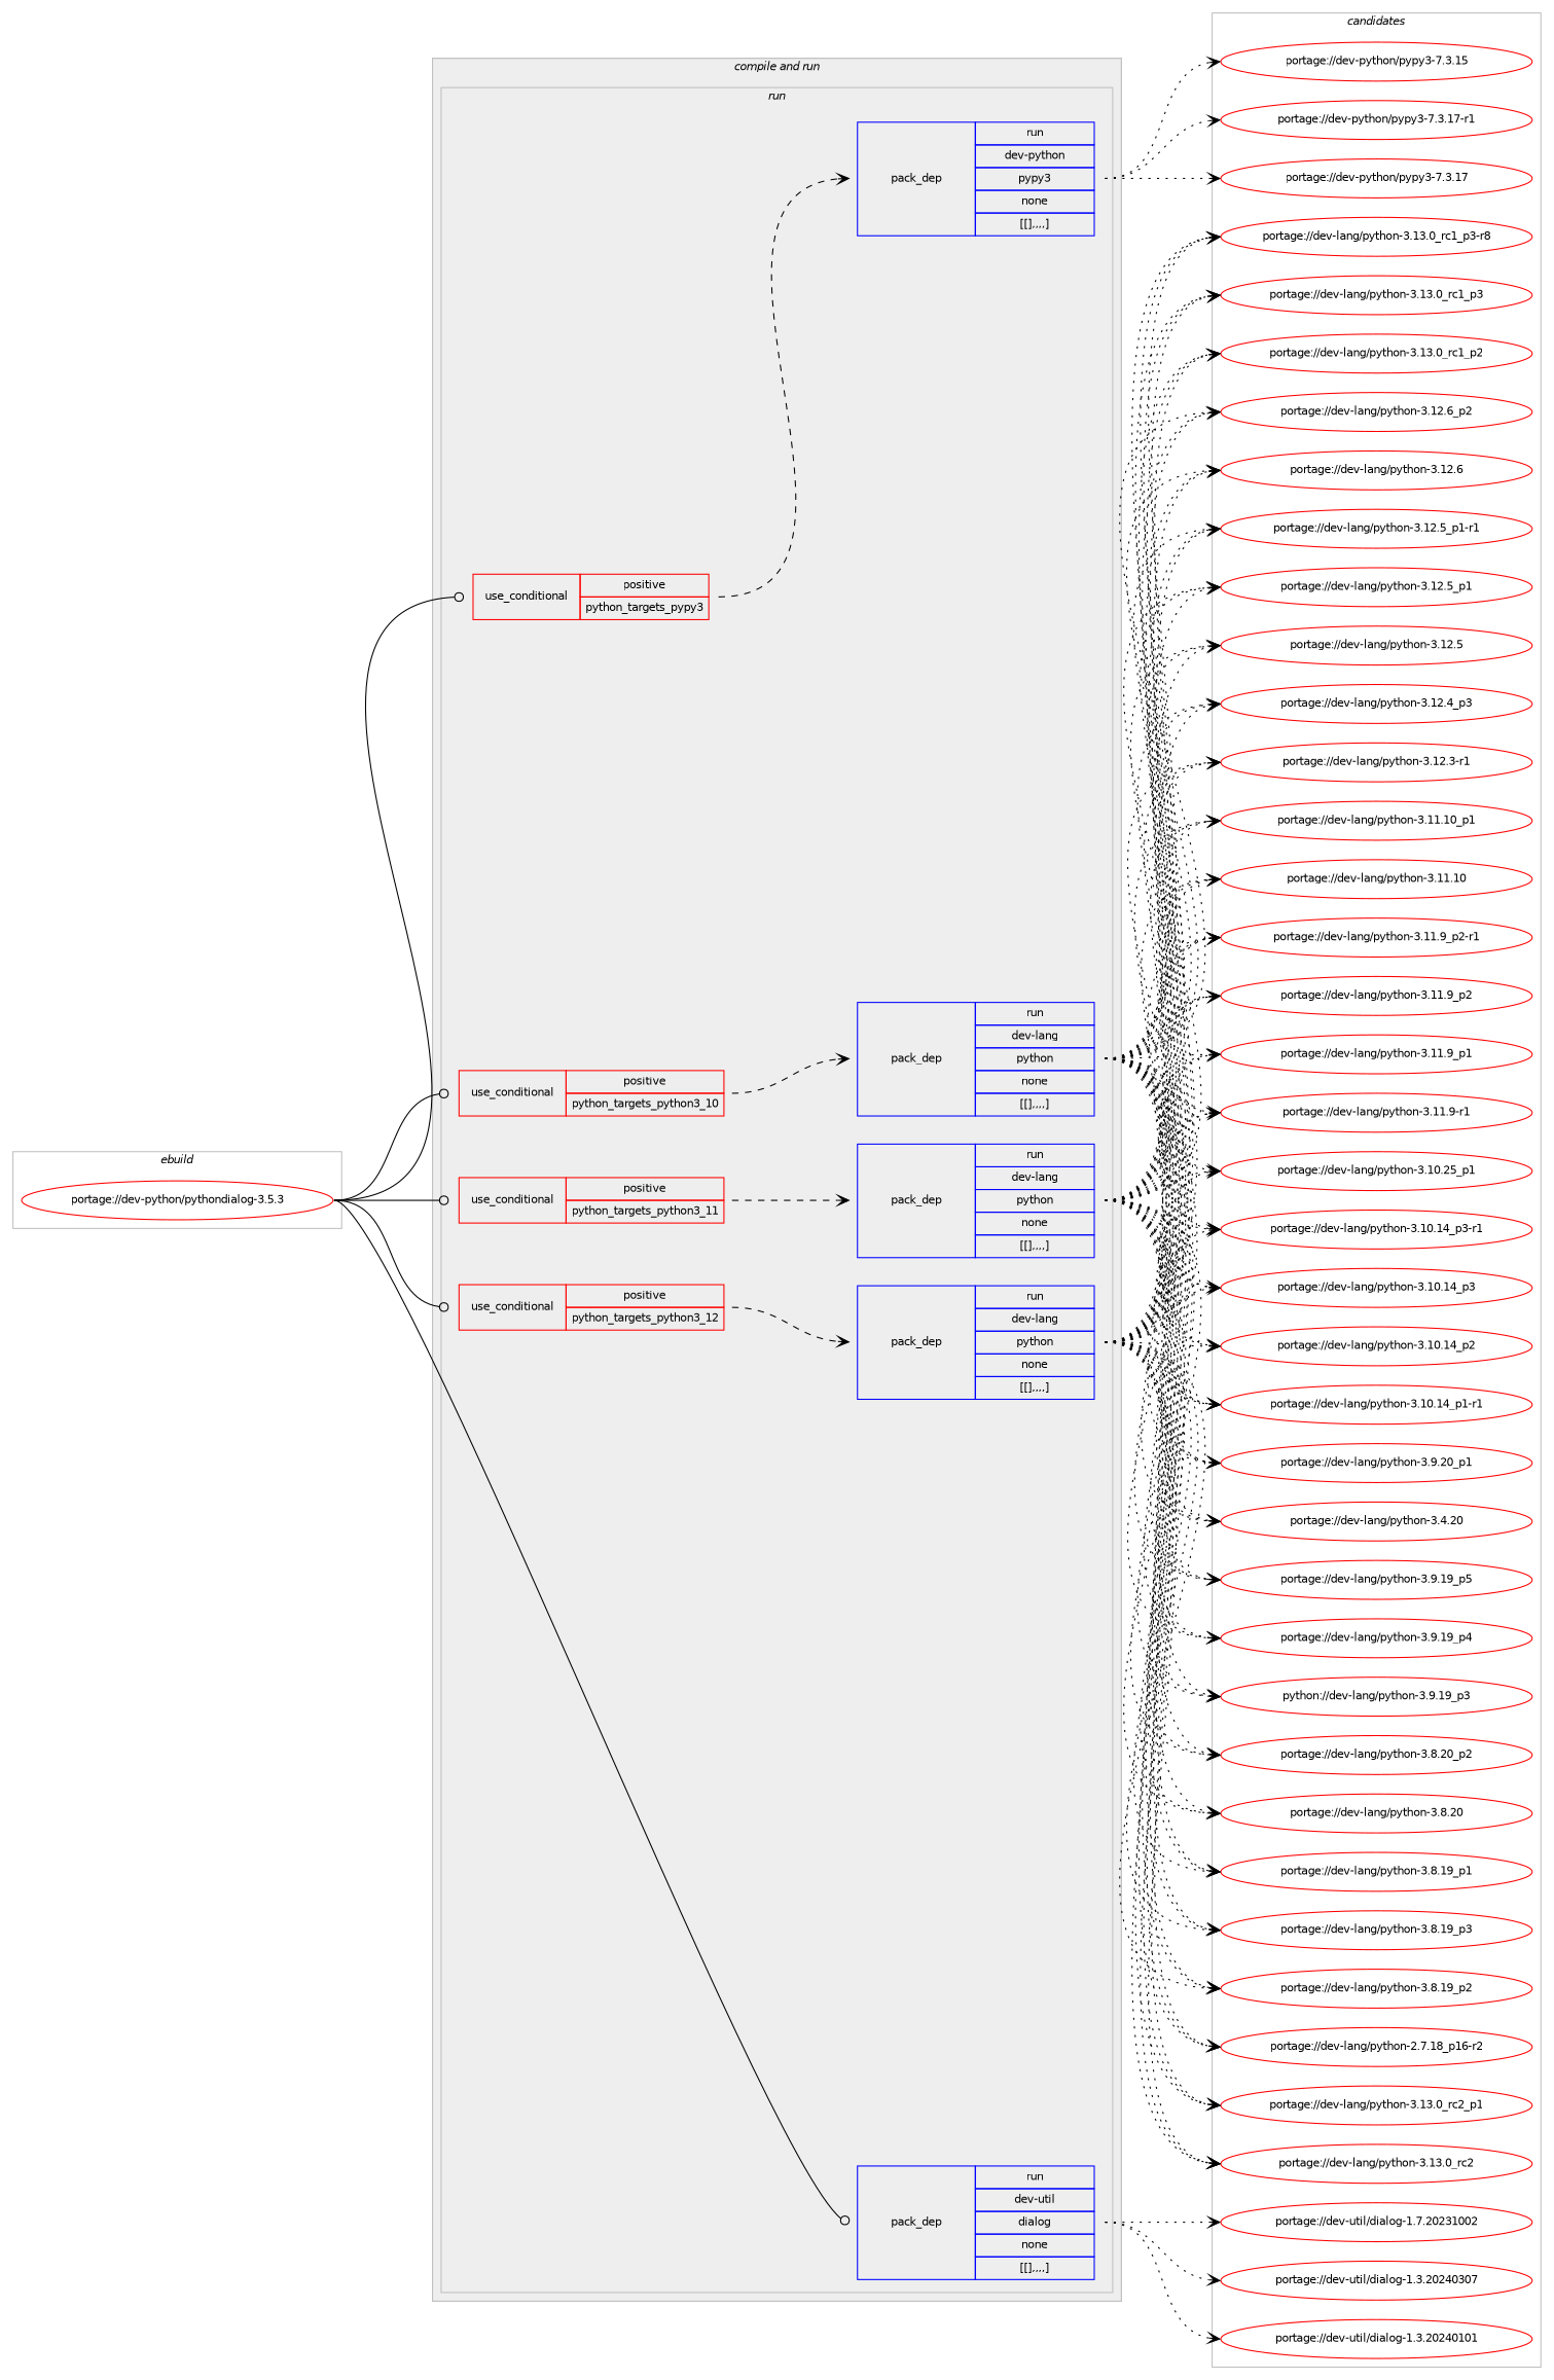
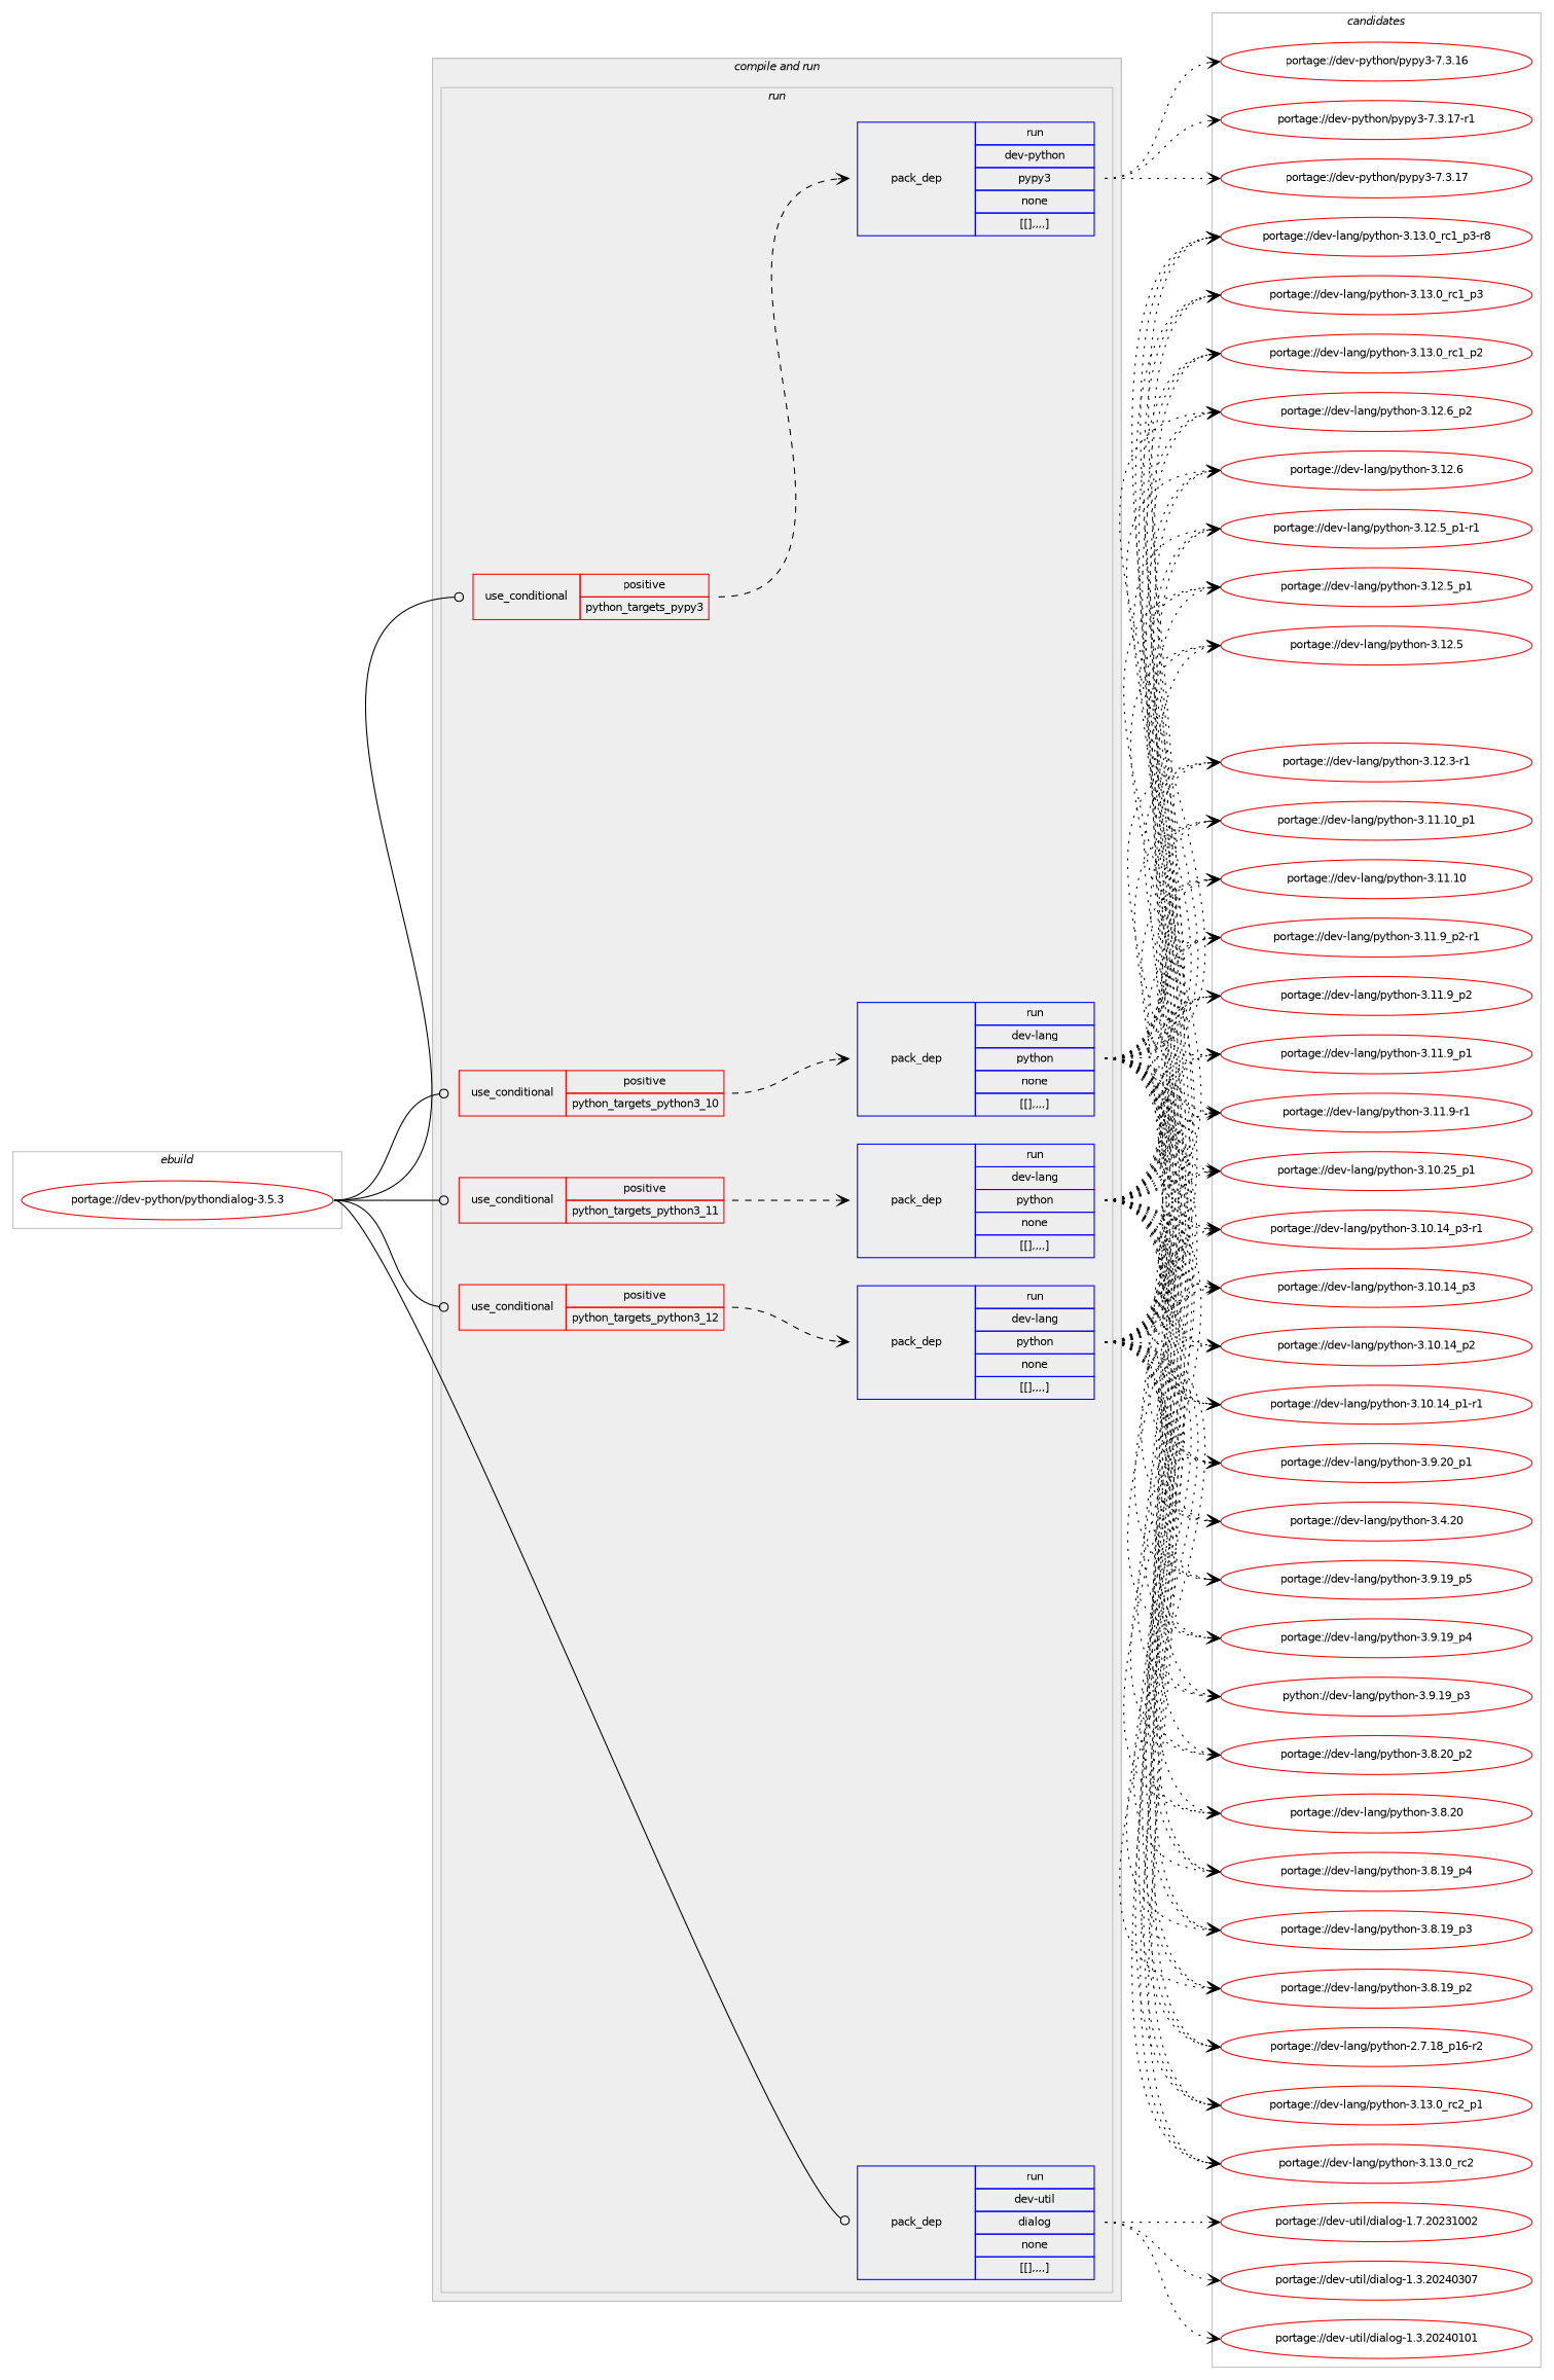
  digraph {
    compound=true
    concentrate=true
    fontname=Helvetica
    fontsize=10
    newrank=true
    rankdir=LR
    ranksep=1.5
    node [color=red fontname=Helvetica fontsize=10]
    edge [arrowhead=vee headport=w style=dotted tailport=e weight=100]
    n1 [label="portage://dev-python/pythondialog-3.5.3" width=4]
    n2 [color=blue label=<<TABLE BORDER="0" CELLBORDER="1" CELLSPACING="0" CELLPADDING="4" WIDTH="220"><TR><TD ROWSPAN="6" CELLPADDING="30">pack_dep</TD></TR><TR><TD WIDTH="110">run</TD></TR><TR><TD>dev-python</TD></TR><TR><TD>pypy3</TD></TR><TR><TD>none</TD></TR><TR><TD>[[],,,,]</TD></TR></TABLE>> shape=none]
    n3 [label=<<TABLE BORDER="0" CELLBORDER="1" CELLSPACING="0" CELLPADDING="4"><TR><TD ROWSPAN="3" CELLPADDING="10">use_conditional</TD></TR><TR><TD>positive</TD></TR><TR><TD>python_targets_pypy3</TD></TR></TABLE>> shape=none]
    n4 [color=blue label=<<TABLE BORDER="0" CELLBORDER="1" CELLSPACING="0" CELLPADDING="4" WIDTH="220"><TR><TD ROWSPAN="6" CELLPADDING="30">pack_dep</TD></TR><TR><TD WIDTH="110">run</TD></TR><TR><TD>dev-lang</TD></TR><TR><TD>python</TD></TR><TR><TD>none</TD></TR><TR><TD>[[],,,,]</TD></TR></TABLE>> shape=none]
    n5 [label=<<TABLE BORDER="0" CELLBORDER="1" CELLSPACING="0" CELLPADDING="4"><TR><TD ROWSPAN="3" CELLPADDING="10">use_conditional</TD></TR><TR><TD>positive</TD></TR><TR><TD>python_targets_python3_10</TD></TR></TABLE>> shape=none]
    n6 [color=blue label=<<TABLE BORDER="0" CELLBORDER="1" CELLSPACING="0" CELLPADDING="4" WIDTH="220"><TR><TD ROWSPAN="6" CELLPADDING="30">pack_dep</TD></TR><TR><TD WIDTH="110">run</TD></TR><TR><TD>dev-lang</TD></TR><TR><TD>python</TD></TR><TR><TD>none</TD></TR><TR><TD>[[],,,,]</TD></TR></TABLE>> shape=none]
    n7 [label=<<TABLE BORDER="0" CELLBORDER="1" CELLSPACING="0" CELLPADDING="4"><TR><TD ROWSPAN="3" CELLPADDING="10">use_conditional</TD></TR><TR><TD>positive</TD></TR><TR><TD>python_targets_python3_11</TD></TR></TABLE>> shape=none]
    n8 [color=blue label=<<TABLE BORDER="0" CELLBORDER="1" CELLSPACING="0" CELLPADDING="4" WIDTH="220"><TR><TD ROWSPAN="6" CELLPADDING="30">pack_dep</TD></TR><TR><TD WIDTH="110">run</TD></TR><TR><TD>dev-lang</TD></TR><TR><TD>python</TD></TR><TR><TD>none</TD></TR><TR><TD>[[],,,,]</TD></TR></TABLE>> shape=none]
    n9 [label=<<TABLE BORDER="0" CELLBORDER="1" CELLSPACING="0" CELLPADDING="4"><TR><TD ROWSPAN="3" CELLPADDING="10">use_conditional</TD></TR><TR><TD>positive</TD></TR><TR><TD>python_targets_python3_12</TD></TR></TABLE>> shape=none]
    n10 [color=blue label=<<TABLE BORDER="0" CELLBORDER="1" CELLSPACING="0" CELLPADDING="4" WIDTH="220"><TR><TD ROWSPAN="6" CELLPADDING="30">pack_dep</TD></TR><TR><TD WIDTH="110">run</TD></TR><TR><TD>dev-util</TD></TR><TR><TD>dialog</TD></TR><TR><TD>none</TD></TR><TR><TD>[[],,,,]</TD></TR></TABLE>> shape=none]
    n11 [label="portage://dev-python/pypy3-7.3.17-r1" width=4]
    n12 [label="portage://dev-python/pypy3-7.3.17" width=4]
-   n13 [label="portage://dev-python/pypy3-7.3.15" width=4]
+   n13 [label="portage://dev-python/pypy3-7.3.16" width=4]
    n14 [label="portage://dev-lang/python-3.13.0_rc2_p1" width=4]
    n15 [label="portage://dev-lang/python-3.13.0_rc2" width=4]
    n16 [label="portage://dev-lang/python-3.13.0_rc1_p3-r8" width=4]
    n17 [label="portage://dev-lang/python-3.13.0_rc1_p3" width=4]
    n18 [label="portage://dev-lang/python-3.13.0_rc1_p2" width=4]
    n19 [label="portage://dev-lang/python-3.12.6_p2" width=4]
    n20 [label="portage://dev-lang/python-3.12.6" width=4]
    n21 [label="portage://dev-lang/python-3.12.5_p1-r1" width=4]
    n22 [label="portage://dev-lang/python-3.12.5_p1" width=4]
    n23 [label="portage://dev-lang/python-3.12.5" width=4]
-   n24 [label="portage://dev-lang/python-3.12.4_p3" width=4]
    n25 [label="portage://dev-lang/python-3.12.3-r1" width=4]
    n26 [label="portage://dev-lang/python-3.11.10_p1" width=4]
    n27 [label="portage://dev-lang/python-3.11.10" width=4]
    n28 [label="portage://dev-lang/python-3.11.9_p2-r1" width=4]
    n29 [label="portage://dev-lang/python-3.11.9_p2" width=4]
    n30 [label="portage://dev-lang/python-3.11.9_p1" width=4]
    n31 [label="portage://dev-lang/python-3.11.9-r1" width=4]
    n32 [label="portage://dev-lang/python-3.10.25_p1" width=4]
    n33 [label="portage://dev-lang/python-3.10.14_p3-r1" width=4]
    n34 [label="portage://dev-lang/python-3.10.14_p3" width=4]
    n35 [label="portage://dev-lang/python-3.10.14_p2" width=4]
    n36 [label="portage://dev-lang/python-3.10.14_p1-r1" width=4]
    n37 [label="portage://dev-lang/python-3.9.20_p1" width=4]
    n38 [label="portage://dev-lang/python-3.4.20" width=4]
    n39 [label="portage://dev-lang/python-3.9.19_p5" width=4]
    n40 [label="portage://dev-lang/python-3.9.19_p4" width=4]
    n41 [label="python://dev-lang/python-3.9.19_p3" width=4]
    n42 [label="portage://dev-lang/python-3.8.20_p2" width=4]
    n43 [label="portage://dev-lang/python-3.8.20" width=4]
-   n44 [label="portage://dev-lang/python-3.8.19_p1" width=4]
+   n44 [label="portage://dev-lang/python-3.8.19_p4" width=4]
    n45 [label="portage://dev-lang/python-3.8.19_p3" width=4]
    n46 [label="portage://dev-lang/python-3.8.19_p2" width=4]
    n47 [label="portage://dev-lang/python-2.7.18_p16-r2" width=4]
    n48 [label="portage://dev-util/dialog-1.3.20240307" width=4]
    n49 [label="portage://dev-util/dialog-1.3.20240101" width=4]
    n50 [label="portage://dev-util/dialog-1.7.20231002" width=4]
    subgraph cluster_1 {
      color=gray
      label=<<i>ebuild</i>>
      n1
    }
    subgraph cluster_2 {
      color=gray
      label=<<i>dependencies</i>>
      subgraph cluster_3 {
        color=gray
        fillcolor="#eeeeee"
        label=<<i>compile</i>>
        style=filled
      }
      subgraph cluster_4 {
        color=gray
        fillcolor="#eeeeee"
        label=<<i>compile and run</i>>
        style=filled
      }
      subgraph cluster_5 {
        color=gray
        fillcolor="#eeeeee"
        label=<<i>run</i>>
        style=filled
        subgraph sub_6 {
          color=gray
          fillcolor="#eeeeee"
          label=<<i>run</i>>
          style=filled
          n3
          subgraph sub_7 {
            color=gray
            fillcolor="#eeeeee"
            label=<<i>run</i>>
            style=filled
            n2
          }
        }
        subgraph sub_8 {
          color=gray
          fillcolor="#eeeeee"
          label=<<i>run</i>>
          style=filled
          n5
          subgraph sub_9 {
            color=gray
            fillcolor="#eeeeee"
            label=<<i>run</i>>
            style=filled
            n4
          }
        }
        subgraph sub_10 {
          color=gray
          fillcolor="#eeeeee"
          label=<<i>run</i>>
          style=filled
          n7
          subgraph sub_11 {
            color=gray
            fillcolor="#eeeeee"
            label=<<i>run</i>>
            style=filled
            n6
          }
        }
        subgraph sub_12 {
          color=gray
          fillcolor="#eeeeee"
          label=<<i>run</i>>
          style=filled
          n9
          subgraph sub_13 {
            color=gray
            fillcolor="#eeeeee"
            label=<<i>run</i>>
            style=filled
            n8
          }
        }
        subgraph sub_14 {
          color=gray
          fillcolor="#eeeeee"
          label=<<i>run</i>>
          style=filled
          n10
        }
      }
    }
    subgraph cluster_15 {
      color=gray
      label=<<i>candidates</i>>
      rank=same
      subgraph sub_16 {
        color=black
        label=<<i>candidates</i>>
        nodesep=1
        rank=same
        n11
        n12
        n13
      }
      subgraph sub_17 {
        color=black
        label=<<i>candidates</i>>
        nodesep=1
        rank=same
        n14
        n15
        n16
        n17
        n18
        n19
        n20
        n21
        n22
        n23
-       n24
        n25
        n26
        n27
        n28
        n29
        n30
        n31
        n32
        n33
        n34
        n35
        n36
        n37
        n38
        n39
        n40
        n41
        n42
        n43
        n44
        n45
        n46
        n47
      }
      subgraph sub_18 {
        color=black
        label=<<i>candidates</i>>
        nodesep=1
        rank=same
        n14
        n15
        n16
        n17
        n18
        n19
        n20
        n21
        n22
        n23
-       n24
        n25
        n26
        n27
        n28
        n29
        n30
        n31
        n32
        n33
        n34
        n35
        n36
        n37
        n38
        n39
        n40
        n41
        n42
        n43
        n44
        n45
        n46
        n47
      }
      subgraph sub_19 {
        color=black
        label=<<i>candidates</i>>
        nodesep=1
        rank=same
        n14
        n15
        n16
        n17
        n18
        n19
        n20
        n21
        n22
        n23
-       n24
        n25
        n26
        n27
        n28
        n29
        n30
        n31
        n32
        n33
        n34
        n35
        n36
        n37
        n38
        n39
        n40
        n41
        n42
        n43
        n44
        n45
        n46
        n47
      }
      subgraph sub_20 {
        color=black
        label=<<i>candidates</i>>
        nodesep=1
        rank=same
        n48
        n49
        n50
      }
    }
    n1 -> n3 [arrowhead=odot style=solid weight=20]
    n1 -> n5 [arrowhead=odot style=solid weight=20]
    n1 -> n7 [arrowhead=odot style=solid weight=20]
    n1 -> n9 [arrowhead=odot style=solid weight=20]
    n1 -> n10 [arrowhead=odot style=solid weight=20]
    n2 -> n11
    n2 -> n12
    n2 -> n13
    n3 -> n2 [style=dashed weight=20]
    n4 -> n14
    n4 -> n15
    n4 -> n16
    n4 -> n17
    n4 -> n18
    n4 -> n19
    n4 -> n20
    n4 -> n21
    n4 -> n22
    n4 -> n23
-   n4 -> n24
    n4 -> n25
    n4 -> n26
    n4 -> n27
    n4 -> n28
    n4 -> n29
    n4 -> n30
    n4 -> n31
    n4 -> n32
    n4 -> n33
    n4 -> n34
    n4 -> n35
    n4 -> n36
    n4 -> n37
    n4 -> n38
    n4 -> n39
    n4 -> n40
    n4 -> n41
    n4 -> n42
    n4 -> n43
    n4 -> n44
    n4 -> n45
    n4 -> n46
    n4 -> n47
    n5 -> n4 [style=dashed weight=20]
    n6 -> n14
    n6 -> n15
    n6 -> n16
    n6 -> n17
    n6 -> n18
    n6 -> n19
    n6 -> n20
    n6 -> n21
    n6 -> n22
    n6 -> n23
-   n6 -> n24
    n6 -> n25
    n6 -> n26
    n6 -> n27
    n6 -> n28
    n6 -> n29
    n6 -> n30
    n6 -> n31
    n6 -> n32
    n6 -> n33
    n6 -> n34
    n6 -> n35
    n6 -> n36
    n6 -> n37
    n6 -> n38
    n6 -> n39
    n6 -> n40
    n6 -> n41
    n6 -> n42
    n6 -> n43
    n6 -> n44
    n6 -> n45
    n6 -> n46
    n6 -> n47
    n7 -> n6 [style=dashed weight=20]
    n8 -> n14
    n8 -> n15
    n8 -> n16
    n8 -> n17
    n8 -> n18
    n8 -> n19
    n8 -> n20
    n8 -> n21
    n8 -> n22
    n8 -> n23
-   n8 -> n24
    n8 -> n25
    n8 -> n26
    n8 -> n27
    n8 -> n28
    n8 -> n29
    n8 -> n30
    n8 -> n31
    n8 -> n32
    n8 -> n33
    n8 -> n34
    n8 -> n35
    n8 -> n36
    n8 -> n37
    n8 -> n38
    n8 -> n39
    n8 -> n40
    n8 -> n41
    n8 -> n42
    n8 -> n43
    n8 -> n44
    n8 -> n45
    n8 -> n46
    n8 -> n47
    n9 -> n8 [style=dashed weight=20]
    n10 -> n48
    n10 -> n49
    n10 -> n50
  }
